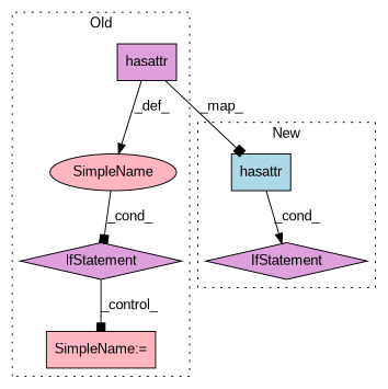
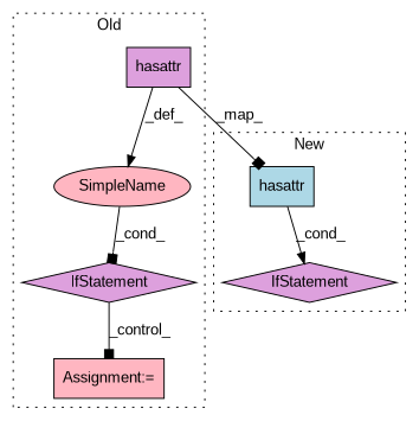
  digraph {
    fontname="Liberation Sans"
    node [a=32 l="8,1" shape=box style=filled fillcolor=plum fontname="Liberation Sans"]
    edge [arrowhead=box fontname="Liberation Sans"]
    n1 [label=hasattr s="1821,1848"]
    n2 [a=25 l="4,2" label=IfStatement s="1817,1897" shape=diamond]
-   n3 [a=7 l=39 label="SimpleName:=" s=2312 fillcolor=lightpink]
+   n3 [a=7 l=39 label="Assignment:=" s=2312 fillcolor=lightpink]
    n4 [a=42 label=SimpleName shape=ellipse fillcolor=lightpink l=""]
    n5 [label=hasattr s="1789,1816" fillcolor=lightblue]
    n6 [a=25 l="4,2" label=IfStatement s="1785,1817" shape=diamond]
    subgraph cluster_1 {
      label=Old
      style=dotted
      n1
      n2
      n3
      n4
    }
    subgraph cluster_2 {
      label=New
      style=dotted
      n5
      n6
    }
    n1 -> n4 [label=_def_ arrowhead=normal]
    n1 -> n5 [label=_map_]
    n2 -> n3 [label=_control_]
    n4 -> n2 [label=_cond_]
    n5 -> n6 [label=_cond_ arrowhead=normal]
  }
